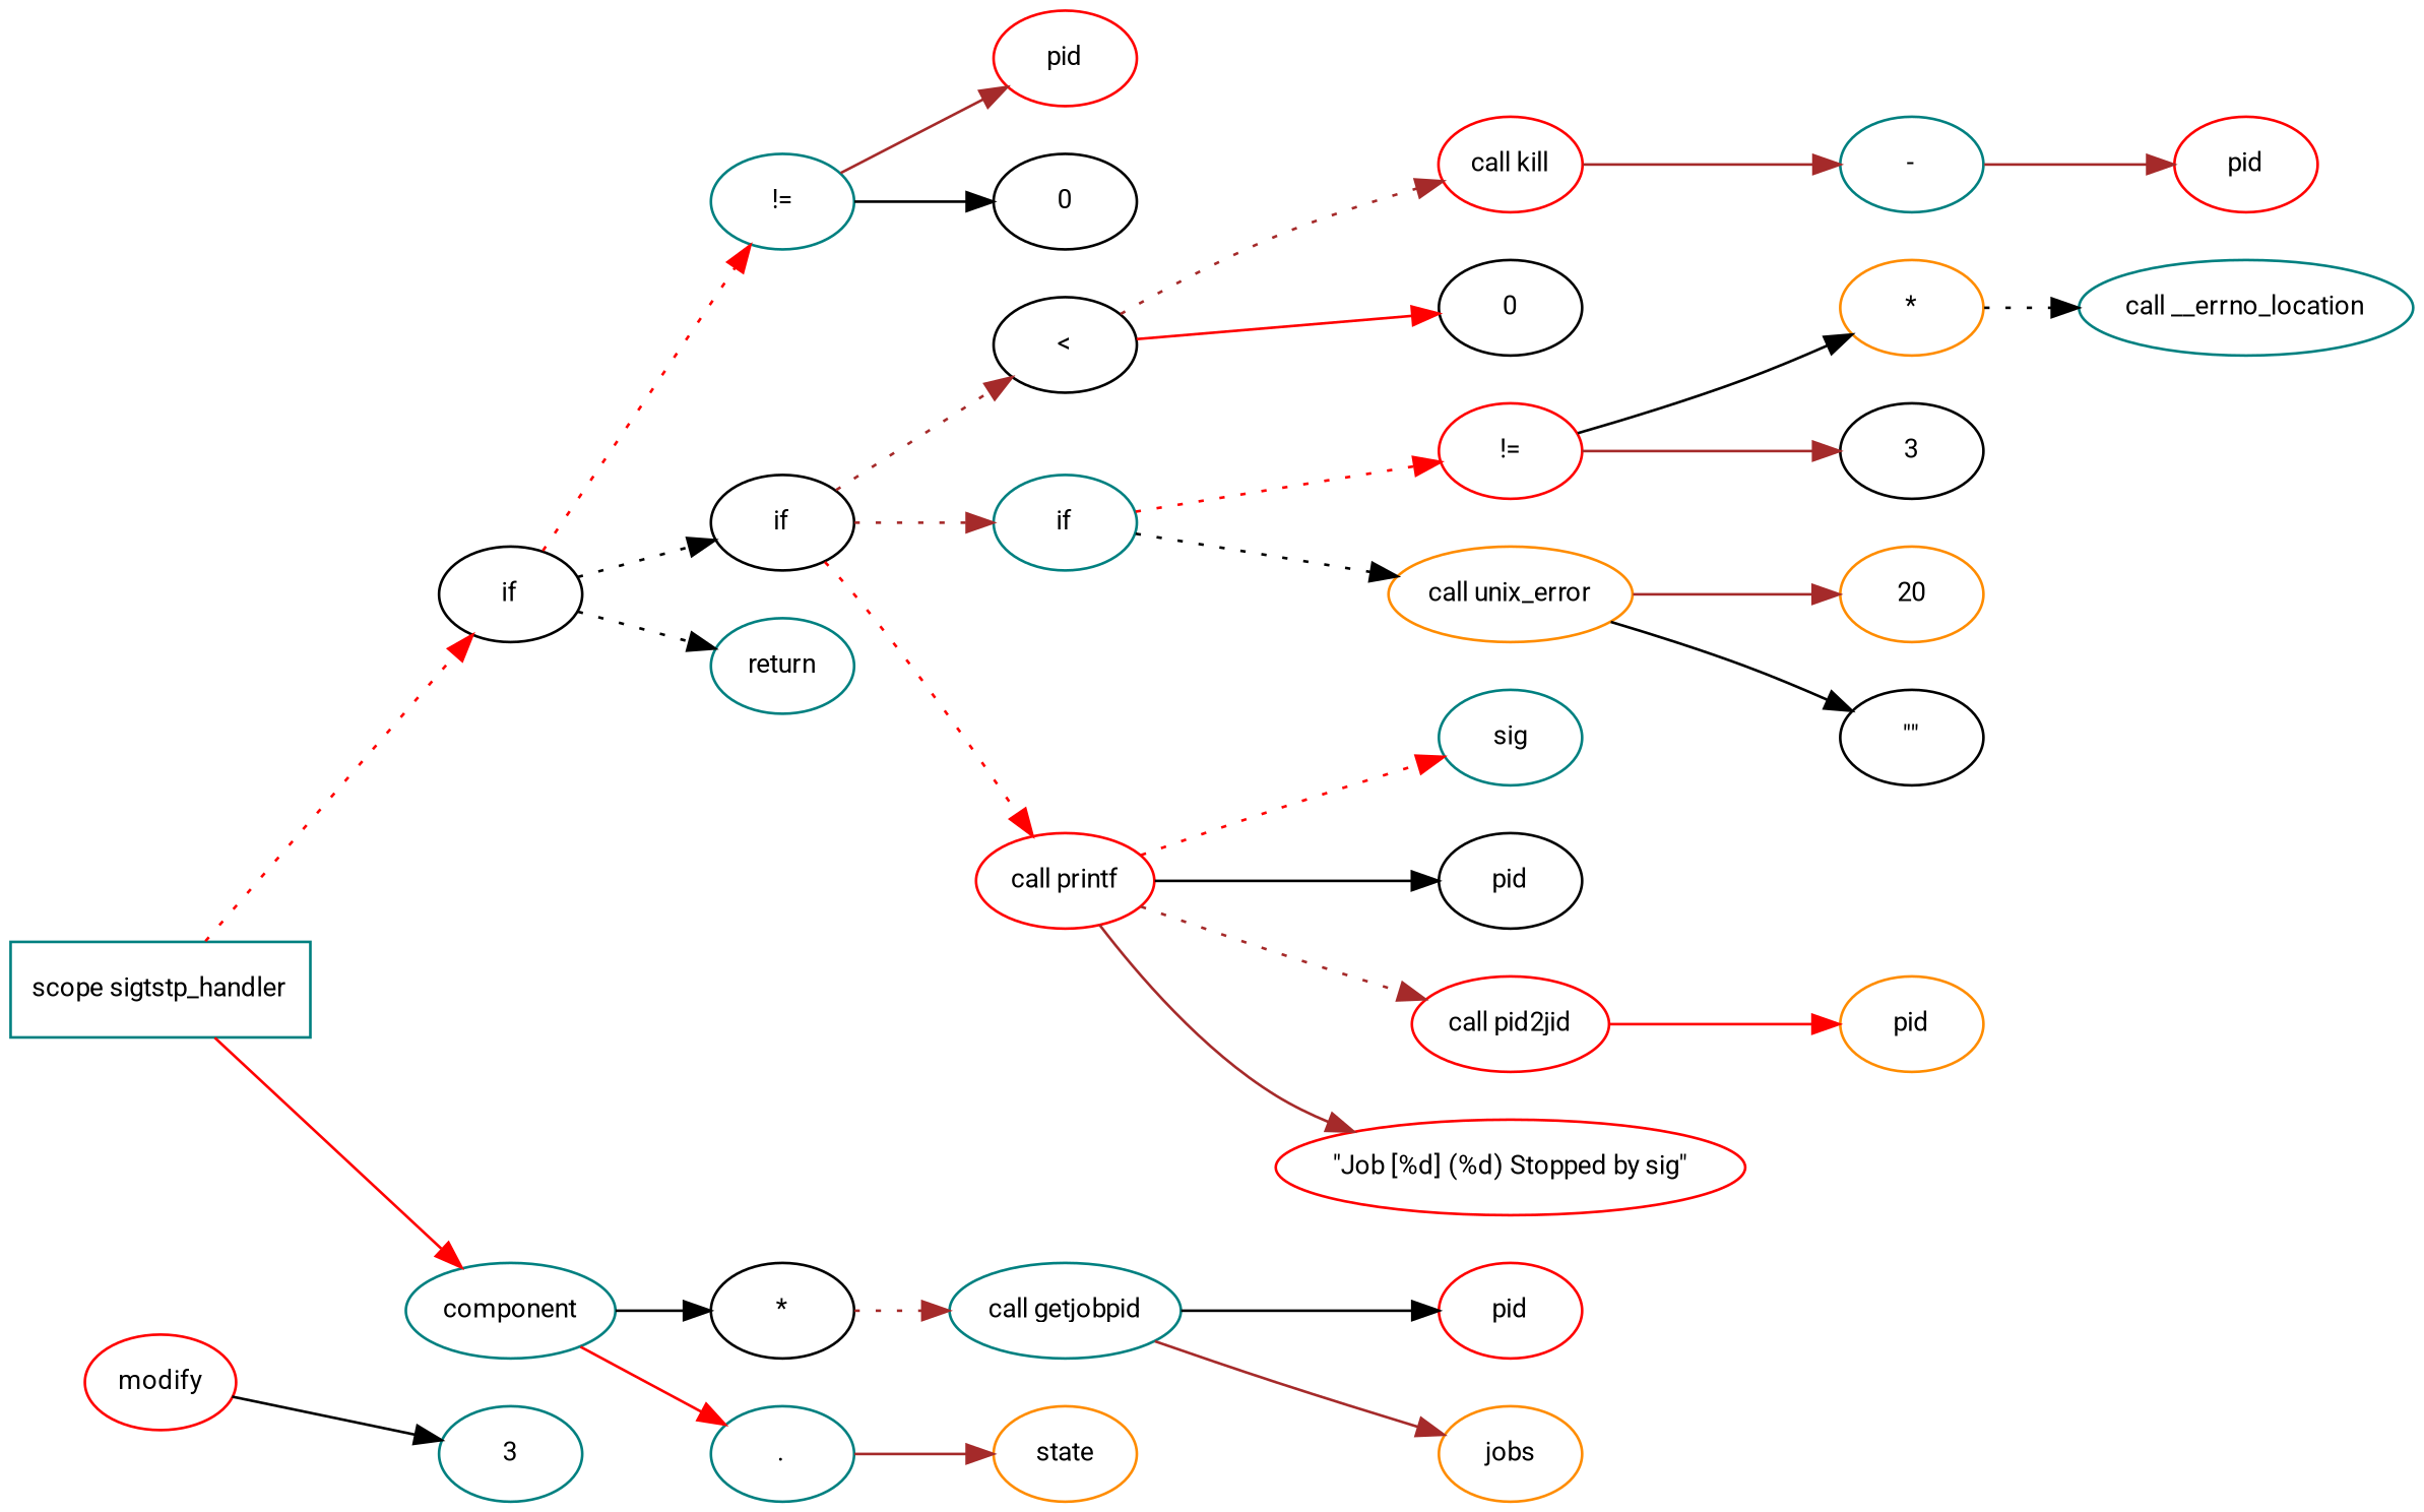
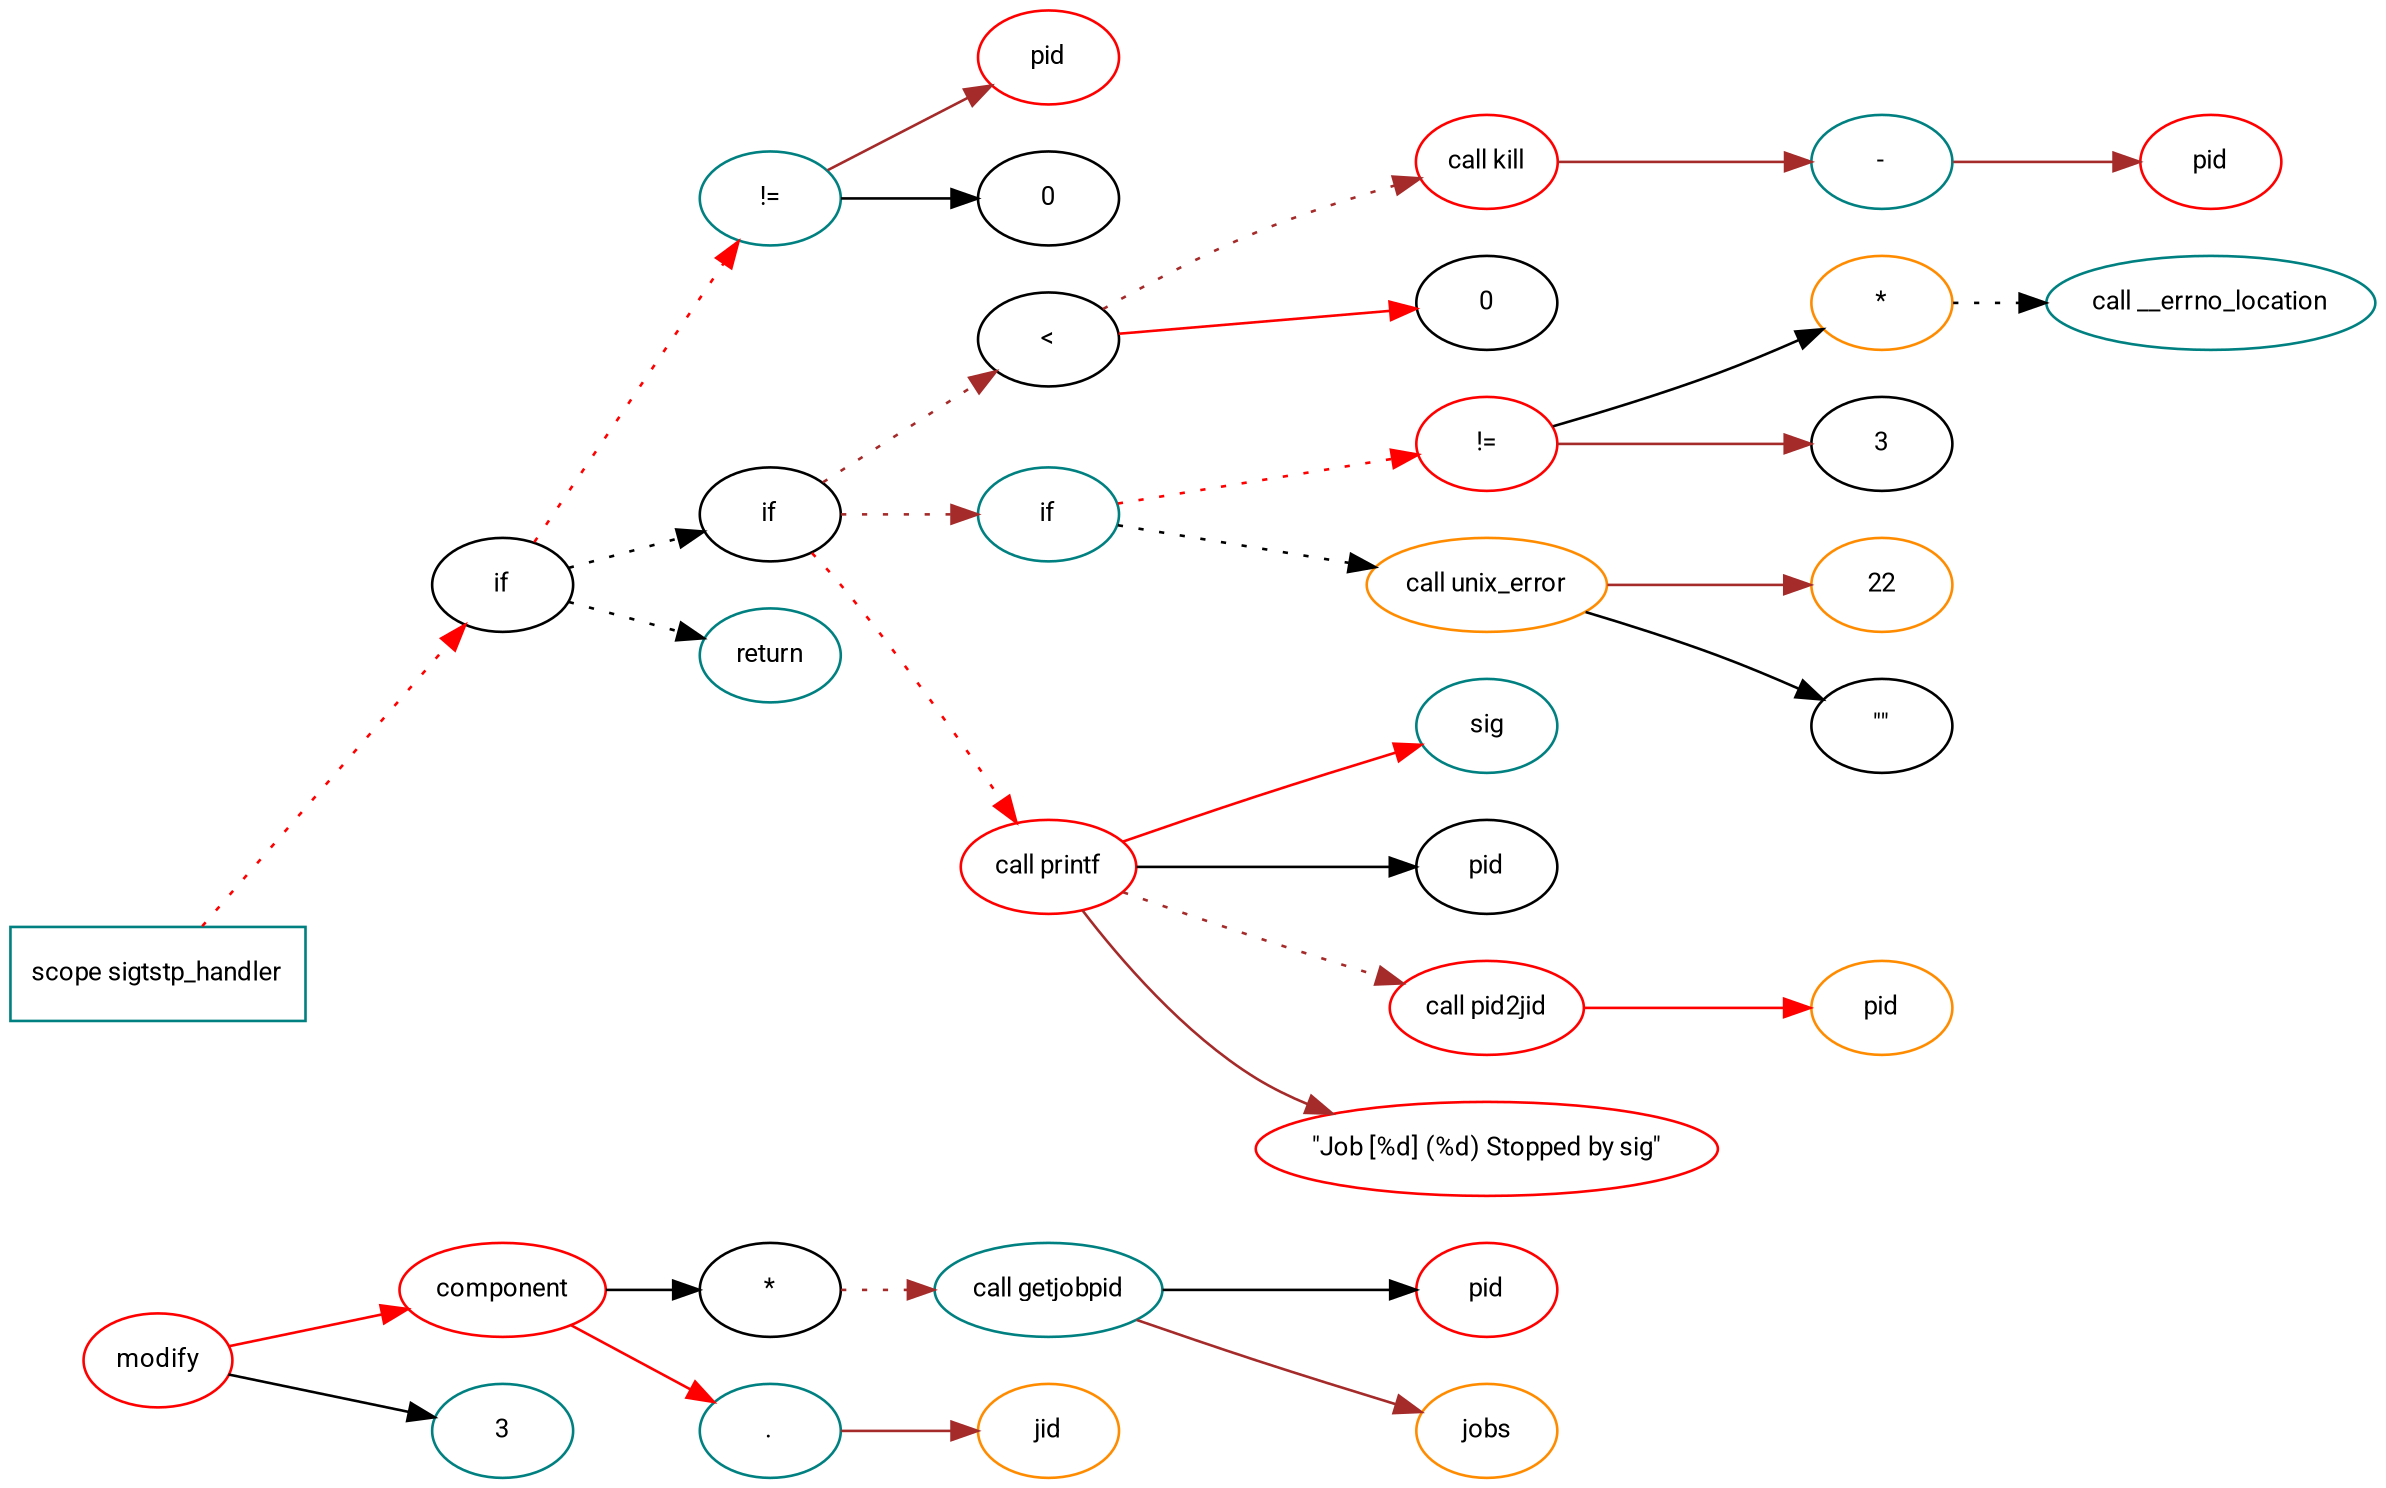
  digraph {
    fontname=Roboto
    fontsize=10
    rankdir=LR
    node [color=teal fontname=Roboto fontsize=10 shape=ellipse]
    edge [color=brown fontname=Roboto fontsize=10]
    n1 [label="scope sigtstp_handler" shape=box]
    n2 [color=black label=if]
    n3 [label="!="]
    n4 [color=black label=if]
    n5 [label=return]
    n6 [color=red label=pid]
    n7 [color=black label=0]
    n8 [color=black label="<"]
    n9 [label=if]
    n10 [color=red label="call printf"]
    n11 [color=red label="call kill"]
    n12 [color=black label=0]
    n13 [color=red label="!="]
    n14 [color=darkorange label="call unix_error"]
    n15 [label=sig]
    n16 [color=black label=pid]
    n17 [color=red label="call pid2jid"]
    n18 [color=red label="\"Job [%d] (%d) Stopped by sig\""]
    n19 [label="-"]
-   n20 [color=darkorange label=20]
+   n20 [color=darkorange label=22]
    n21 [color=red label=pid]
    n22 [color=darkorange label="*"]
    n23 [color=black label=3]
    n24 [color=black label="\"\""]
    n25 [label="call __errno_location"]
    n26 [color=darkorange label=pid]
    n27 [color=red label=modify]
-   n28 [label=component]
+   n28 [color=red label=component]
    n29 [label=3]
    n30 [color=black label="*"]
    n31 [label="."]
    n32 [label="call getjobpid"]
-   n33 [color=darkorange label=state]
+   n33 [color=darkorange label=jid]
    n34 [color=red label=pid]
    n35 [color=darkorange label=jobs]
    n1 -> n2 [color=red style=dotted]
    n2 -> n3 [color=red style=dotted]
    n2 -> n4 [color=black style=dotted]
    n2 -> n5 [color=black style=dotted]
    n3 -> n6
    n3 -> n7 [color=black]
    n4 -> n8 [style=dotted]
    n4 -> n9 [style=dotted]
    n4 -> n10 [color=red style=dotted]
    n8 -> n11 [style=dotted]
    n8 -> n12 [color=red]
    n9 -> n13 [color=red style=dotted]
    n9 -> n14 [color=black style=dotted]
-   n10 -> n15 [color=red style=dotted]
+   n10 -> n15 [color=red]
    n10 -> n16 [color=black]
    n10 -> n17 [style=dotted]
    n10 -> n18
    n11 -> n19
    n13 -> n22 [color=black]
    n13 -> n23
    n14 -> n20
    n14 -> n24 [color=black]
    n17 -> n26 [color=red]
    n19 -> n21
    n22 -> n25 [color=black style=dotted]
-   n1 -> n28 [color=red]
+   n27 -> n28 [color=red]
    n27 -> n29 [color=black]
    n28 -> n30 [color=black]
    n28 -> n31 [color=red]
    n30 -> n32 [style=dotted]
    n31 -> n33
    n32 -> n34 [color=black]
    n32 -> n35
  }
